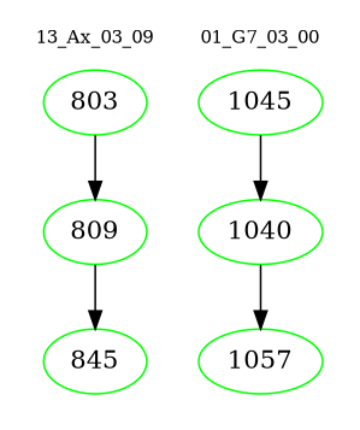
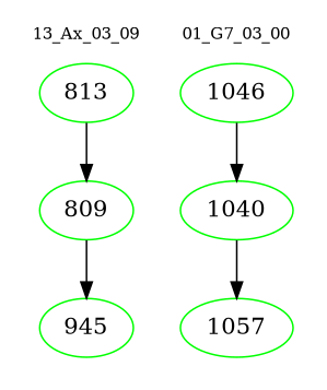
  digraph {
    node [color=green]
    edge [color=black]
-   n1 [label=803]
+   n1 [label=813]
    n2 [label=809]
-   n3 [label=845]
-   n4 [label=1045]
+   n3 [label=945]
+   n4 [label=1046]
    n5 [label=1040]
    n6 [label=1057]
    subgraph cluster_1 {
      color=white
      fontsize=10
      label="13_Ax_03_09"
      n1
      n2
      n3
    }
    subgraph cluster_2 {
      color=white
      fontsize=10
      label="01_G7_03_00"
      n4
      n5
      n6
    }
    n1 -> n2
    n2 -> n3
    n4 -> n5
    n5 -> n6
  }
